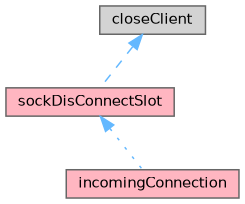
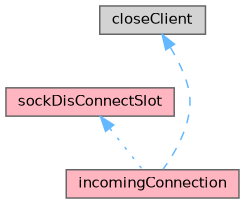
  digraph {
    rankdir=TB
    node [color=grey40 fillcolor=lightpink fontname=Helvetica fontsize=10 shape=box style=filled]
    edge [color=steelblue1 dir=back fontname=Helvetica fontsize=10 labelfontname=Helvetica labelfontsize=10]
    n1 [color=gray40 fontcolor=black height=0.2 label=sockDisConnectSlot width=0.4]
    n2 [height=0.2 label=incomingConnection width=0.4]
    n3 [fillcolor=lightgrey height=0.2 label=closeClient width=0.4]
    n1 -> n2 [style=dotted]
-   n3 -> n1 [style=dashed]
+   n3 -> n2 [style=dashed]
  }
